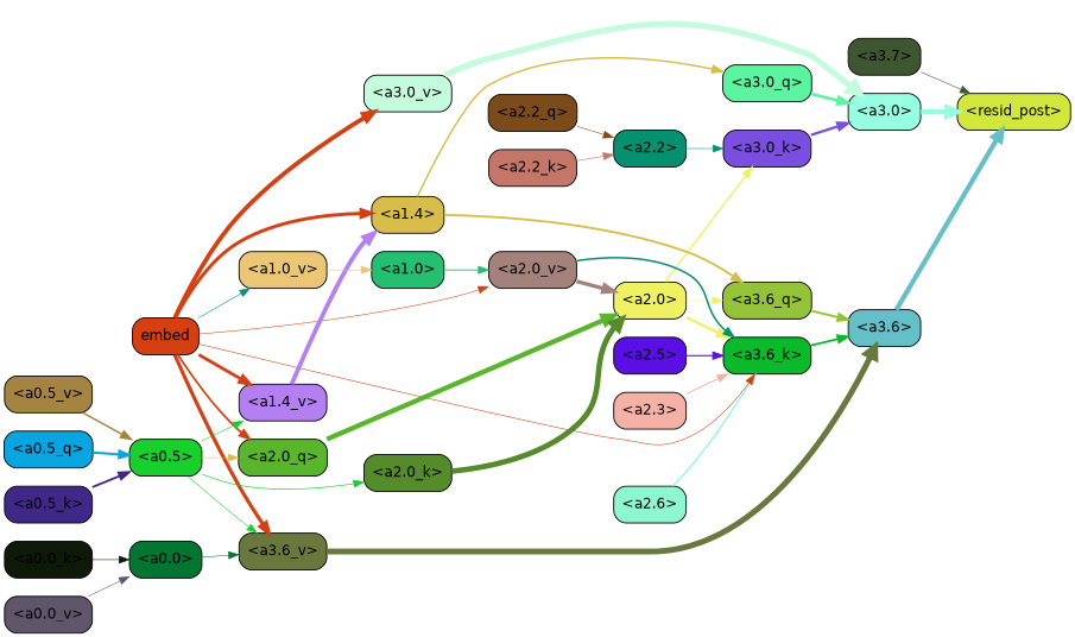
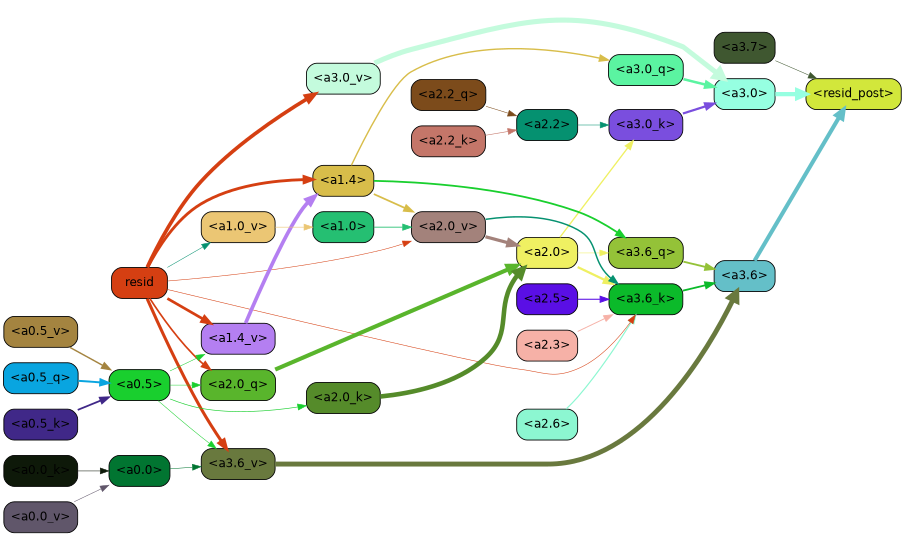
  strict digraph {
    rankdir=LR
    splines=true
    node [color=black fontname=Helvetica shape=box style="filled, rounded"]
    edge [color="#d53f12" penwidth=0.6]
    "<a3.7>" [fillcolor="#3f5730"]
    "<resid_post>" [fillcolor="#d2e73b"]
    "<a3.6>" [fillcolor="#64bfc8"]
    "<a3.0>" [fillcolor="#96ffe1"]
    "<a3.6_q>" [fillcolor="#94c238"]
    "<a3.0_q>" [fillcolor="#5bf4a1"]
    "<a3.6_k>" [fillcolor="#0bba2a"]
    "<a3.0_k>" [fillcolor="#7a4ede"]
    "<a3.6_v>" [fillcolor="#69793e"]
    "<a3.0_v>" [fillcolor="#c4fbdd"]
    "<a2.0>" [fillcolor="#eff062"]
    "<a1.4>" [fillcolor="#d8bd4a"]
    "<a2.0_v>" [fillcolor="#a3827b"]
    "<a2.6>" [fillcolor="#8cf7d1"]
    "<a2.5>" [fillcolor="#5a0fe5"]
    "<a2.3>" [fillcolor="#f6b1a7"]
    "<a2.2>" [fillcolor="#059170"]
-   embed [fillcolor="#d53f12"]
+   embed [fillcolor="#d53f12" label=resid]
    "<a2.0_q>" [fillcolor="#59b52c"]
    "<a1.4_v>" [fillcolor="#b47ff1"]
    "<a1.0_v>" [fillcolor="#ebc674"]
    "<a2.0_k>" [fillcolor="#558b2a"]
    "<a1.0>" [fillcolor="#25bf72"]
    "<a0.5>" [fillcolor="#19cf2e"]
    "<a0.0>" [fillcolor="#017531"]
    "<a2.2_q>" [fillcolor="#7c4b1b"]
    "<a2.2_k>" [fillcolor="#c47669"]
    "<a0.5_q>" [fillcolor="#09a5e0"]
    "<a0.5_k>" [fillcolor="#402888"]
    "<a0.0_k>" [fillcolor="#0e1909"]
    "<a0.5_v>" [fillcolor="#a48440"]
    "<a0.0_v>" [fillcolor="#60566a"]
    "<a3.7>" -> "<resid_post>" [color="#3f5730"]
    "<a3.6>" -> "<resid_post>" [color="#64bfc8" penwidth=4.748674273490906]
    "<a3.0>" -> "<resid_post>" [color="#96ffe1" penwidth=5.004031300544739]
    "<a3.6_q>" -> "<a3.6>" [color="#94c238" penwidth=2.1656854450702667]
    "<a3.0_q>" -> "<a3.0>" [color="#5bf4a1" penwidth=2.95696559548378]
    "<a3.6_k>" -> "<a3.6>" [color="#0bba2a" penwidth=2.086437076330185]
    "<a3.0_k>" -> "<a3.0>" [color="#7a4ede" penwidth=2.5988530814647675]
    "<a3.6_v>" -> "<a3.6>" [color="#69793e" penwidth=5.669987380504608]
    "<a3.0_v>" -> "<a3.0>" [color="#c4fbdd" penwidth=5.9515902400016785]
    "<a2.0>" -> "<a3.6_q>" [color="#eff062"]
    "<a2.0>" -> "<a3.6_k>" [color="#eff062" penwidth=2.6423546075820923]
    "<a2.0>" -> "<a3.0_k>" [color="#eff062" penwidth=1.5482127666473389]
-   "<a1.4>" -> "<a3.6_q>" [color="#d8bd4a" penwidth=2.1035547256469727]
+   "<a1.4>" -> "<a3.6_q>" [color="#19cf2e" penwidth=2.1035547256469727]
    "<a1.4>" -> "<a3.0_q>" [color="#d8bd4a" penwidth=1.6541699171066284]
+   "<a1.4>" -> "<a2.0_v>" [color="#d8bd4a" penwidth=2.048949420452118]
    "<a2.0_v>" -> "<a3.6_k>" [color="#059170" penwidth=1.7315057516098022]
    "<a2.0_v>" -> "<a2.0>" [color="#a3827b" penwidth=3.76983106136322]
    "<a2.6>" -> "<a3.6_k>" [color="#8cf7d1" penwidth=1.3718644380569458]
    "<a2.5>" -> "<a3.6_k>" [color="#5a0fe5" penwidth=1.231603980064392]
    "<a2.3>" -> "<a3.6_k>" [color="#f6b1a7" penwidth=1.1117559671401978]
    "<a2.2>" -> "<a3.0_k>" [color="#059170"]
    embed -> "<a3.6_k>" [penwidth=0.6229734420776367]
    embed -> "<a3.6_v>" [penwidth=3.56406831741333]
    embed -> "<a3.0_v>" [penwidth=4.293717980384827]
    embed -> "<a1.4>" [penwidth=3.348647713661194]
    embed -> "<a2.0_v>"
    embed -> "<a2.0_q>" [penwidth=1.9479764699935913]
    embed -> "<a1.4_v>" [penwidth=3.1658360958099365]
    embed -> "<a1.0_v>" [color="#059170"]
    "<a2.0_q>" -> "<a2.0>" [color="#59b52c" penwidth=4.801594913005829]
    "<a1.4_v>" -> "<a1.4>" [color="#b47ff1" penwidth=4.295930981636047]
    "<a1.0_v>" -> "<a1.0>" [color="#ebc674" penwidth=0.7506231069564819]
    "<a2.0_k>" -> "<a2.0>" [color="#558b2a" penwidth=5.364346981048584]
    "<a1.0>" -> "<a2.0_v>" [color="#25bf72" penwidth=1.0333166718482971]
    "<a0.5>" -> "<a3.6_v>" [color="#19cf2e"]
-   "<a0.5>" -> "<a2.0_q>" [color="#d8bd4a"]
+   "<a0.5>" -> "<a2.0_q>" [color="#19cf2e"]
    "<a0.5>" -> "<a1.4_v>" [color="#19cf2e"]
    "<a0.5>" -> "<a2.0_k>" [color="#19cf2e" penwidth=0.7479127645492554]
    "<a0.0>" -> "<a3.6_v>" [color="#017531"]
    "<a2.2_q>" -> "<a2.2>" [color="#7c4b1b" penwidth=0.6068362593650818]
    "<a2.2_k>" -> "<a2.2>" [color="#c47669" penwidth=0.6648573875427246]
    "<a0.5_q>" -> "<a0.5>" [color="#09a5e0" penwidth=2.30334210395813]
    "<a0.5_k>" -> "<a0.5>" [color="#402888" penwidth=2.078277349472046]
    "<a0.0_k>" -> "<a0.0>" [color="#0e1909"]
    "<a0.5_v>" -> "<a0.5>" [color="#a48440" penwidth=1.6795680522918701]
    "<a0.0_v>" -> "<a0.0>" [color="#60566a"]
  }
